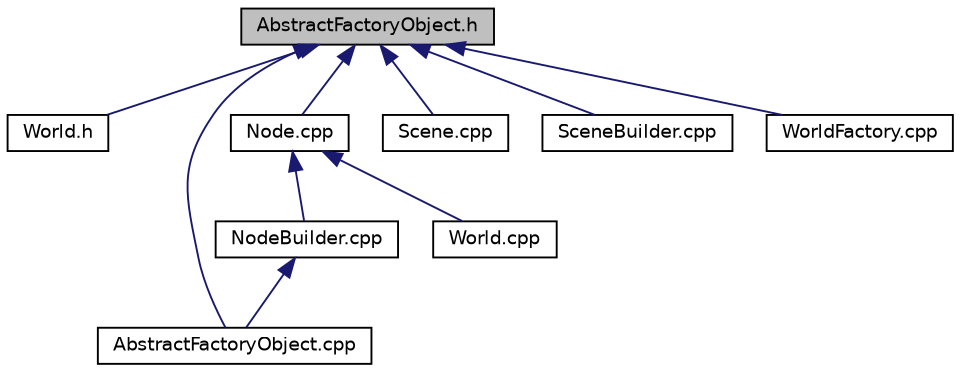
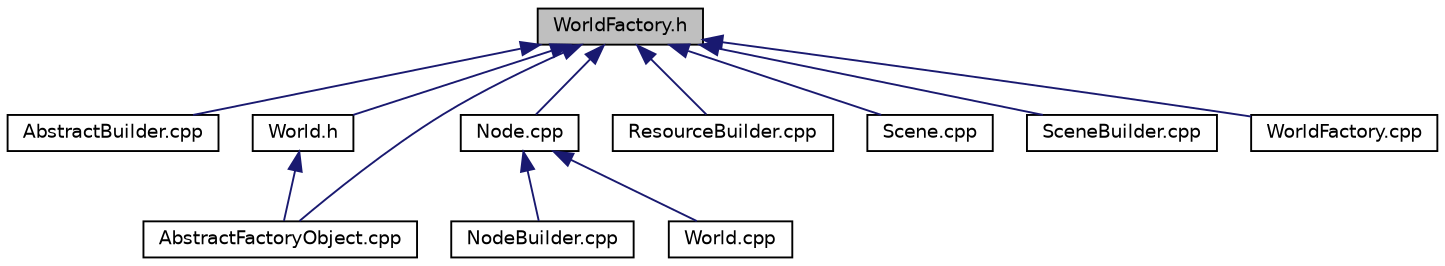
  digraph {
    node [color=black fillcolor=white fontname=Helvetica fontsize=10 shape=record style=filled]
    edge [color=midnightblue dir=back fontname=Helvetica fontsize=10 labelfontname=Helvetica labelfontsize=10 style=solid]
-   n1 [fillcolor=grey75 fontcolor=black height=0.2 label="AbstractFactoryObject.h" width=0.4]
+   n1 [fillcolor=grey75 fontcolor=black height=0.2 label="WorldFactory.h" width=0.4]
+   n2 [height=0.2 label="AbstractBuilder.cpp" width=0.4]
    n3 [height=0.2 label="World.h" width=0.4]
    n4 [height=0.2 label="AbstractFactoryObject.cpp" width=0.4]
    n5 [height=0.2 label="Node.cpp" width=0.4]
+   n6 [height=0.2 label="ResourceBuilder.cpp" width=0.4]
    n7 [height=0.2 label="Scene.cpp" width=0.4]
    n8 [height=0.2 label="SceneBuilder.cpp" width=0.4]
    n9 [height=0.2 label="WorldFactory.cpp" width=0.4]
    n10 [height=0.2 label="NodeBuilder.cpp" width=0.4]
    n11 [height=0.2 label="World.cpp" width=0.4]
+   n1 -> n2
    n1 -> n3
    n1 -> n4
    n1 -> n5
+   n1 -> n6
    n1 -> n7
    n1 -> n8
    n1 -> n9
-   n10 -> n4
+   n3 -> n4
    n5 -> n10
    n5 -> n11
  }
